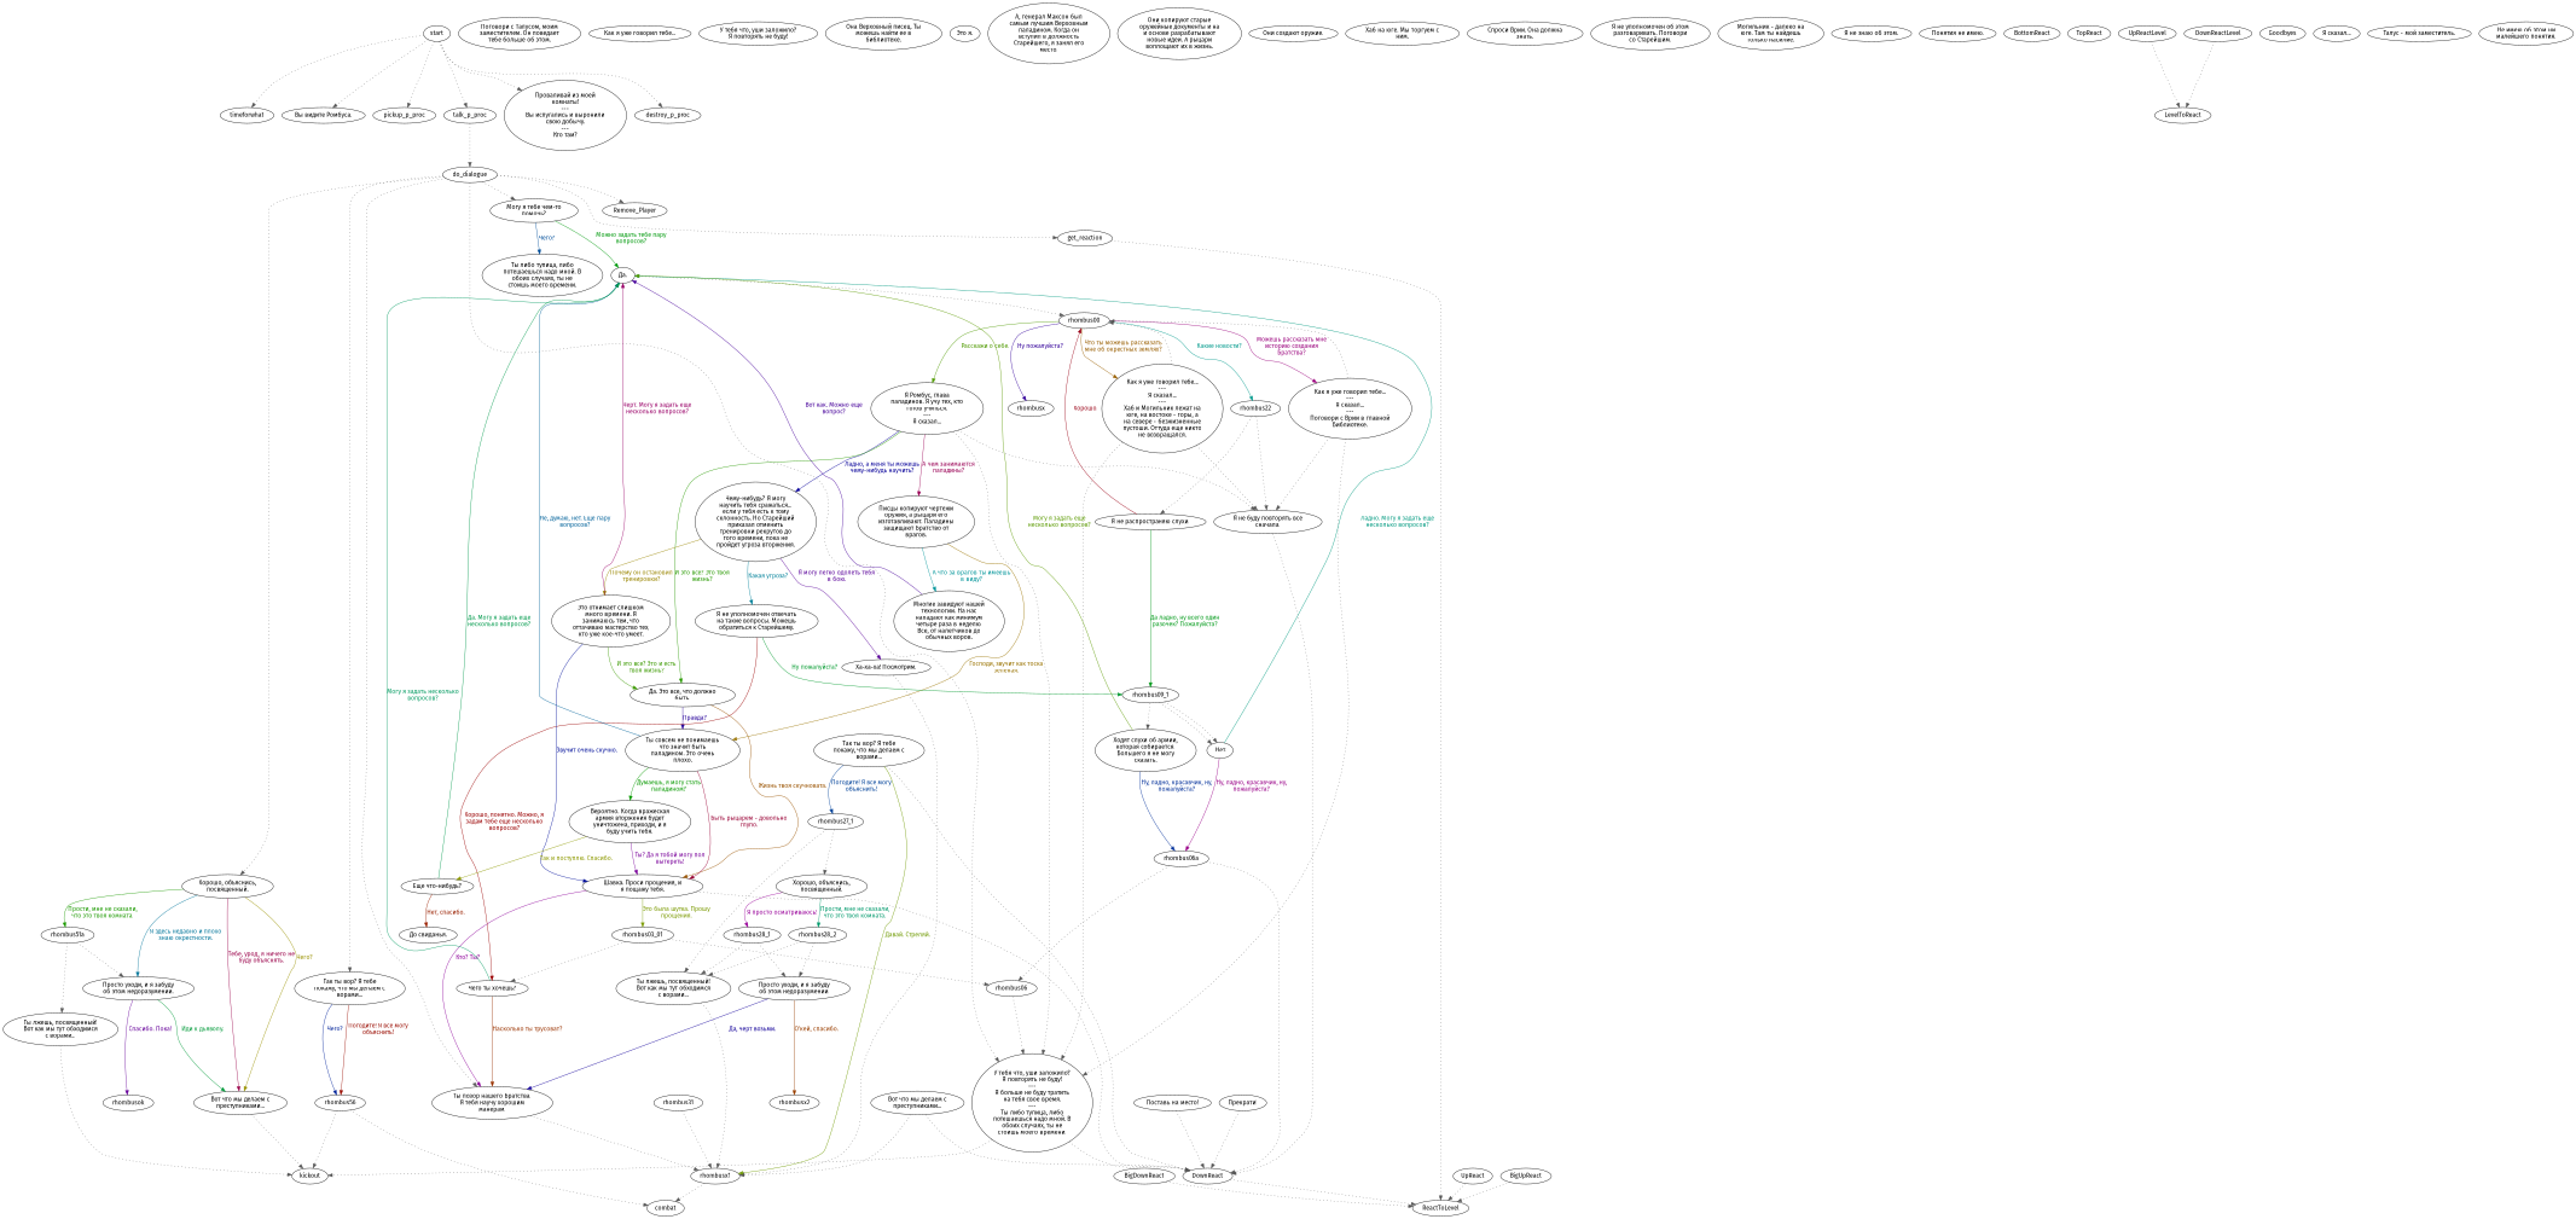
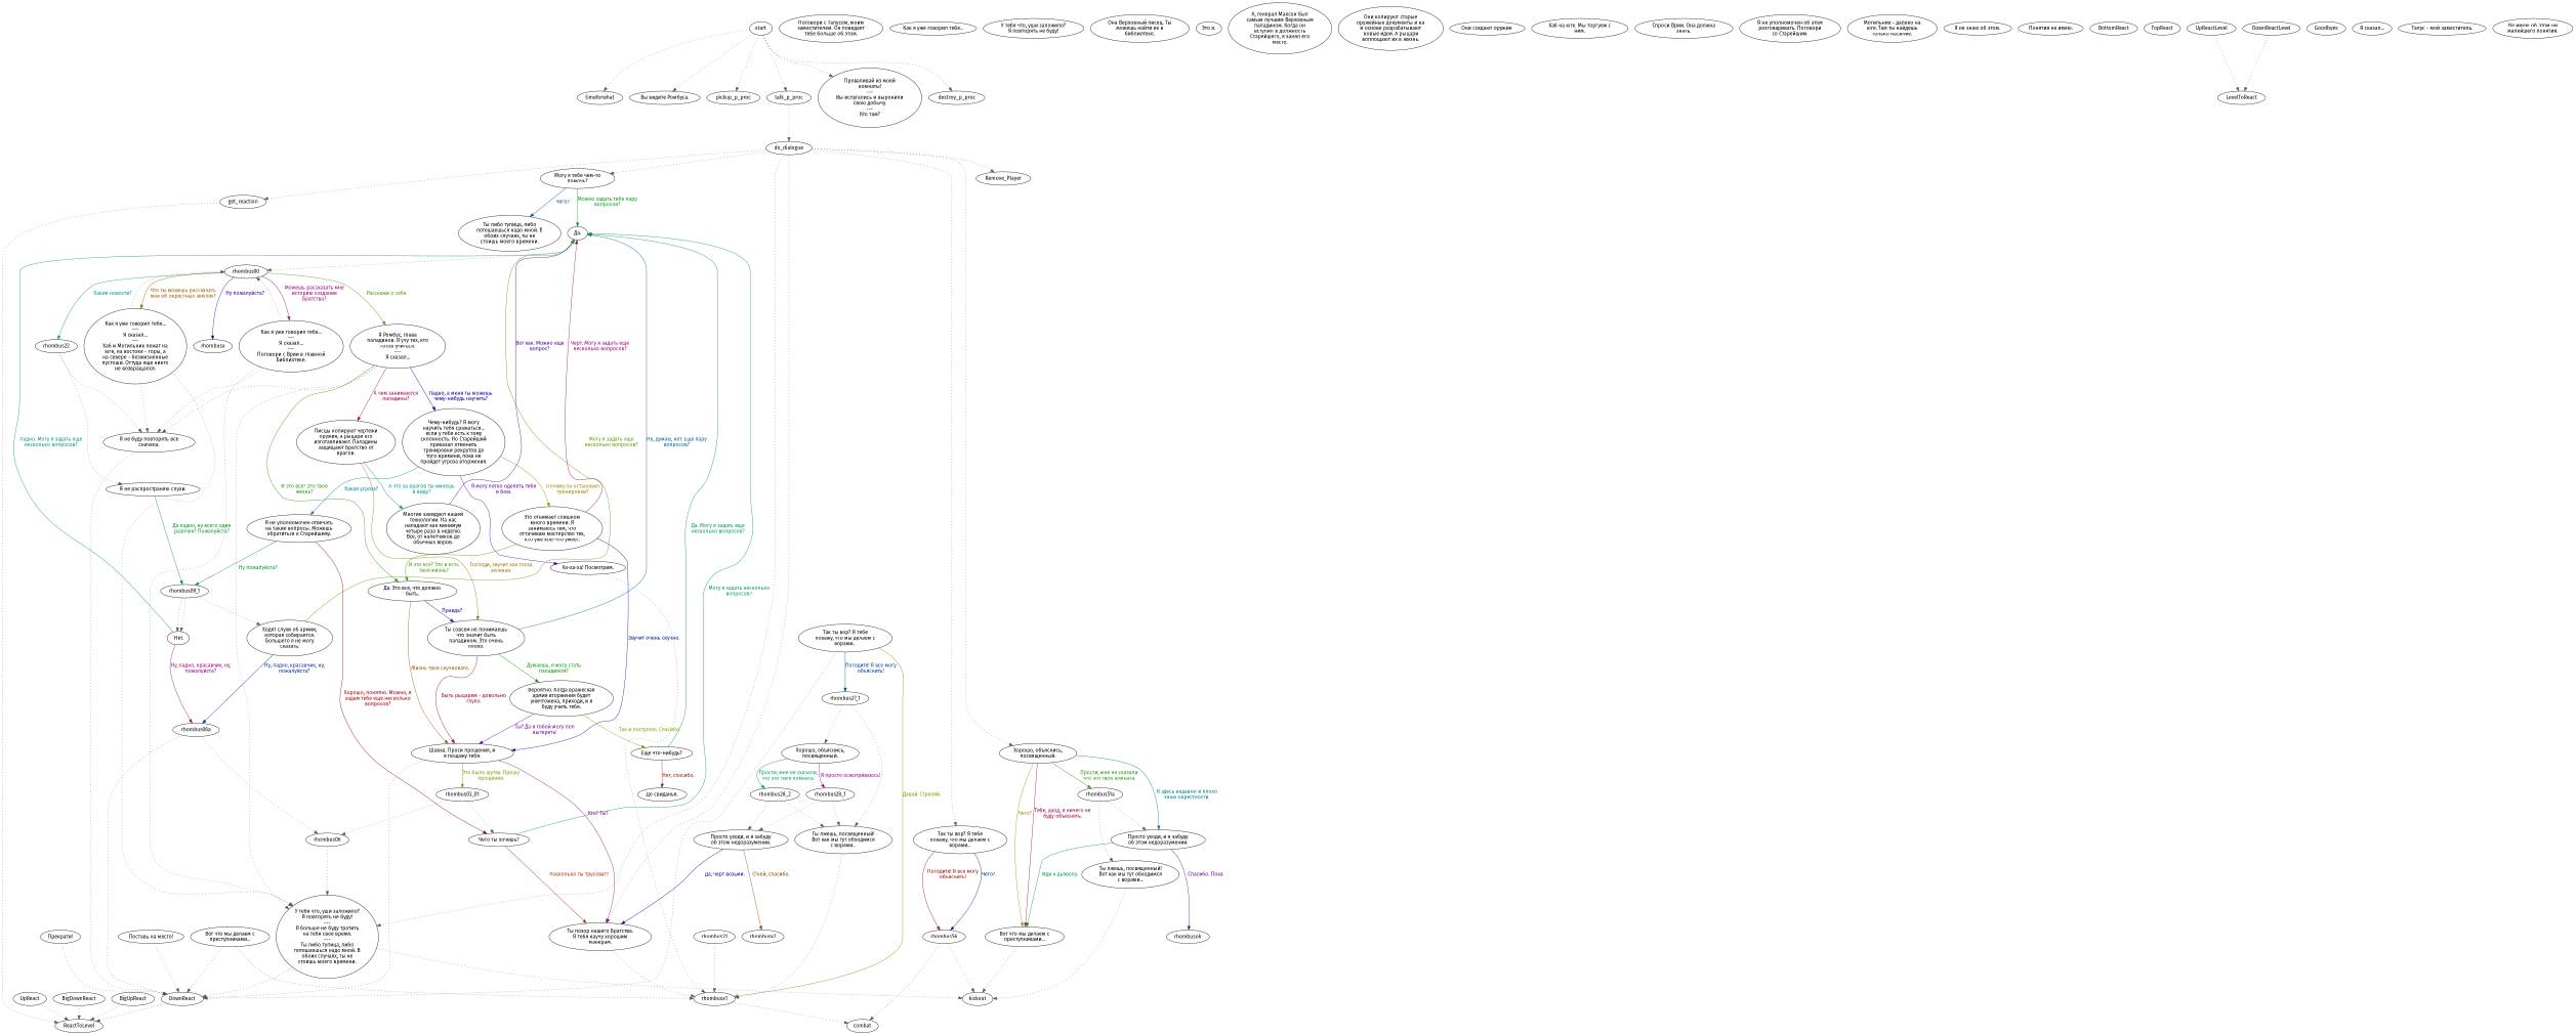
  digraph {
    fontname="Fira Sans"
    node [color="#000000" fillcolor="#FFFFFF" fontname="Fira Sans" style=filled]
    edge [color="#555555" fontname="Fira Sans" style=dotted]
    start
    timeforwhat
    n3 [label="Вы видите Ромбуса."]
    pickup_p_proc
    talk_p_proc
    n6 [label="Проваливай из моей\nкомнаты!\n---\nВы испугались и выронили\nсвою добычу.\n---\nКто там?"]
    destroy_p_proc
    do_dialogue
    get_reaction
    n10 [label="Хорошо, объяснись,\nпосвященный."]
    n11 [label="Так ты вор? Я тебе\nпокажу, что мы делаем с\nворами..."]
    n12 [label="У тебя что, уши заложило?\nЯ повторять не буду!\n---\nЯ больше не буду тратить\nна тебя свое время.\n---\nТы либо тупица, либо\nпотешаешься надо мной. В\nобоих случаях, ты не\nстоишь моего времени."]
    n13 [label="Ты позор нашего Братства.\nЯ тебя научу хорошим\nманерам."]
    n14 [label="Могу я тебе чем-то\nпомочь?"]
    Remove_Player
    ReactToLevel
    rhombus51a
    n18 [label="Вот что мы делаем с\nпреступниками..."]
    n19 [label="Просто уходи, и я забуду\nоб этом недоразумении."]
    rhombus56
    DownReact
    kickout
    rhombusx1
    n24 [label="Да."]
    n25 [label="Ты либо тупица, либо\nпотешаешься надо мной. В\nобоих случаях, ты не\nстоишь моего времени."]
    n26 [label="Ты лжешь, посвященный!\nВот как мы тут обходимся\nс ворами..."]
    rhombusok
    combat
    rhombus00
    n30 [label="Шавка. Проси прощения, и\nя пощажу тебя."]
    rhombus03_01
    n32 [label="Я Ромбус, глава\nпаладинов. Я учу тех, кто\nготов учиться.\n---\nЯ сказал..."]
    n33 [label="Как я уже говорил тебе...\n---\nЯ сказал...\n---\nПоговори с Врии в главной\nБиблиотеке."]
    rhombus22
    n35 [label="Как я уже говорил тебе...\n---\nЯ сказал...\n---\nХаб и Могильник лежат на\nюге, на востоке - горы, а\nна севере - безжизненные\nпустоши. Оттуда еще никто\nне возвращался."]
    rhombusx
    n37 [label="Чего ты хочешь?"]
    rhombus06
    n39 [label="Я не буду повторять все\nсначала."]
    n40 [label="Чему-нибудь? Я могу\nнаучить тебя сражаться...\nесли у тебя есть к тому\nсклонность. Но Старейший\nприказал отменить\nтренировки рекрутов до\nтого времени, пока не\nпройдет угроза вторжения."]
    n41 [label="Да. Это все, что должно\nбыть."]
    n42 [label="Писцы копируют чертежи\nоружия, а рыцари его\nизготавливают. Паладины\nзащищают Братство от\nврагов."]
    n43 [label="Я не распространяю слухи."]
    rhombus06a
    n45 [label="Я не уполномочен отвечать\nна такие вопросы. Можешь\nобратиться к Старейшему."]
    n46 [label="Это отнимает слишком\nмного времени. Я\nзанимаюсь тем, что\nоттачиваю мастерство тех,\nкто уже кое-что умеет."]
    n47 [label="Ха-ха-ха! Посмотрим."]
    n48 [label="Ты совсем не понимаешь\nчто значит быть\nпаладином. Это очень\nплохо."]
    n49 [label="Многие завидуют нашей\nтехнологии. На нас\nнападают как минимум\nчетыре раза в неделю.\nВсе, от налетчиков до\nобычных воров."]
    rhombus09_1
    n51 [label="Вероятно. Когда вражеская\nармия вторжения будет\nуничтожена, приходи, и я\nбуду учить тебя."]
    n52 [label=" Нет."]
    n53 [label="Ходят слухи об армии,\nкоторая собирается.\nБольшего я не могу\nсказать."]
    n54 [label="Еще что-нибудь?"]
    n55 [label="До свиданья."]
    n56 [label="Поставь на место!"]
    n57 [label="Вот что мы делаем с\nпреступниками..."]
    n58 [label="Прекрати!"]
    n59 [label="Так ты вор? Я тебе\nпокажу, что мы делаем с\nворами..."]
    rhombus27_1
    n61 [label="Хорошо, объяснись,\nпосвященный."]
    n62 [label="Ты лжешь, посвященный!\nВот как мы тут обходимся\nс ворами..."]
    rhombus28_1
    rhombus28_2
    n65 [label="Просто уходи, и я забуду\nоб этом недоразумении."]
    rhombusx2
    rhombus31
    n68 [label="Поговори с Талусом, моим\nзаместителем. Он поведает\nтебе больше об этом."]
    n69 [label="Как я уже говорил тебе..."]
    n70 [label="У тебя что, уши заложило?\nЯ повторять не буду!"]
    n71 [label="Она Верховный писец. Ты\nможешь найти ее в\nбиблиотеке."]
    n72 [label="Это я."]
    n73 [label="А, генерал Максон был\nсамым лучшим Верховным\nпаладином. Когда он\nвступил в должность\nСтарейшего, я занял его\nместо."]
    n74 [label="Они копируют старые\nоружейные документы и на\nи основе разрабатывают\nновые идеи. А рыцари\nвоплощают их в жизнь."]
    n75 [label="Они создают оружие."]
    n76 [label="Хаб на юге. Мы торгуем с\nним."]
    n77 [label="Спроси Врии. Она должна\nзнать."]
    n78 [label="Я не уполномочен об этом\nразговаривать. Поговори\nсо Старейшим."]
    n79 [label="Могильник - далеко на\nюге. Там ты найдешь\nтолько насилие."]
    n80 [label="Я не знаю об этом."]
    n81 [label="Понятия не имею."]
    UpReact
    BottomReact
    TopReact
    BigUpReact
    BigDownReact
    UpReactLevel
    LevelToReact
    DownReactLevel
    Goodbyes
    n91 [label="Я сказал..."]
    n92 [label="Талус - мой заместитель."]
    n93 [label="Не имею об этом ни\nмалейшего понятия."]
    start -> timeforwhat
    start -> n3
    start -> pickup_p_proc
    start -> talk_p_proc
    start -> n6
    start -> destroy_p_proc
    talk_p_proc -> do_dialogue
    do_dialogue -> get_reaction
    do_dialogue -> n10
    do_dialogue -> n11
    do_dialogue -> n12
    do_dialogue -> n13
    do_dialogue -> n14
    do_dialogue -> Remove_Player
    get_reaction -> ReactToLevel
    n10 -> rhombus51a [color="#1B9900" fontcolor="#1B9900" label="Прости, мне не сказали,\nчто это твоя комната." style=""]
    n10 -> n18 [color="#990048" fontcolor="#990048" label="Тебе, урод, я ничего не\nбуду объяснять." style=""]
    n10 -> n18 [color="#999100" fontcolor="#999100" label="Чего?" style=""]
    n10 -> n19 [color="#007499" fontcolor="#007499" label="Я здесь недавно и плохо\nзнаю окрестности." style=""]
    n11 -> rhombus56 [color="#990B00" fontcolor="#990B00" label="Погодите! Я все могу\nобъяснить!" style=""]
    n11 -> rhombus56 [color="#002199" fontcolor="#002199" label="Чего?" style=""]
    n12 -> DownReact
    n12 -> kickout
    n13 -> rhombusx1
    n14 -> n24 [color="#00990C" fontcolor="#00990C" label="Можно задать тебе пару\nвопросов?" style=""]
    n14 -> n25 [color="#004D99" fontcolor="#004D99" label="Чего?" style=""]
    rhombus51a -> n19
    rhombus51a -> n26
    n18 -> kickout
    n19 -> n18 [color="#009938" fontcolor="#009938" label="Иди к дьяволу." style=""]
    n19 -> rhombusok [color="#650099" fontcolor="#650099" label="Спасибо. Пока!" style=""]
    rhombus56 -> kickout
    rhombus56 -> combat
    DownReact -> ReactToLevel
    rhombusx1 -> combat
    n24 -> rhombus00
    n26 -> kickout
    rhombus00 -> n32 [color="#4E9900" fontcolor="#4E9900" label="Расскажи о себе." style=""]
    rhombus00 -> n33 [color="#99007B" fontcolor="#99007B" label="Можешь рассказать мне\nисторию создания\nБратства?" style=""]
    rhombus00 -> rhombus22 [color="#00998B" fontcolor="#00998B" label="Какие новости?" style=""]
    rhombus00 -> n35 [color="#995E00" fontcolor="#995E00" label="Что ты можешь рассказать\nмне об окрестных землях?" style=""]
    rhombus00 -> rhombusx [color="#310099" fontcolor="#310099" label="Ну пожалуйста?" style=""]
    n30 -> n13 [color="#8C0099" fontcolor="#8C0099" label="Кто? Ты?" style=""]
    n30 -> DownReact
    n30 -> rhombus03_01 [color="#7A9900" fontcolor="#7A9900" label="Это была шутка. Прошу\nпрощения." style=""]
    rhombus03_01 -> n37
    rhombus03_01 -> rhombus06
    n32 -> n12
    n32 -> n39
    n32 -> n40 [color="#060099" fontcolor="#060099" label="Ладно, а меня ты можешь\nчему-нибудь научить?" style=""]
    n32 -> n41 [color="#279900" fontcolor="#279900" label="И это все? Это твоя\nжизнь?" style=""]
    n32 -> n42 [color="#990054" fontcolor="#990054" label="А чем занимаются\nпаладины?" style=""]
    n33 -> n12
    n33 -> rhombus00
    n33 -> n39
    rhombus22 -> n39
    rhombus22 -> n43
    n35 -> n12
    n35 -> rhombus00
    n35 -> n39
    n37 -> n13 [color="#993200" fontcolor="#993200" label="Насколько ты трусоват?" style=""]
    n37 -> n24 [color="#00995F" fontcolor="#00995F" label="Могу я задать несколько\nвопросов?" style=""]
    rhombus06 -> n12
    n39 -> DownReact
    n40 -> n45 [color="#008099" fontcolor="#008099" label="Какая угроза?" style=""]
    n40 -> n46 [color="#998500" fontcolor="#998500" label="Почему он остановил\nтренировки?" style=""]
    n40 -> n47 [color="#580099" fontcolor="#580099" label="Я могу легко одолеть тебя\nв бою." style=""]
    n41 -> n30 [color="#995200" fontcolor="#995200" label="Жизнь твоя скучновата." style=""]
    n41 -> n48 [color="#250099" fontcolor="#250099" label="Правда?" style=""]
    n42 -> n48 [color="#997200" fontcolor="#997200" label="Господи, звучит как тоска\nзеленая." style=""]
    n42 -> n49 [color="#009499" fontcolor="#009499" label="А что за врагов ты имеешь\nв виду?" style=""]
-   n43 -> rhombus00 [color="#990014" fontcolor="#990014" label="Хорошо." style=""]
    n43 -> rhombus09_1 [color="#009918" fontcolor="#009918" label="Да ладно, ну всего один\nразочек? Пожалуйста?" style=""]
    rhombus06a -> DownReact
    rhombus06a -> rhombus06
    n45 -> n37 [color="#990001" fontcolor="#990001" label="Хорошо, понятно. Можно, я\nзадам тебе еще несколько\nвопросов?" style=""]
    n45 -> rhombus09_1 [color="#00992C" fontcolor="#00992C" label="Ну пожалуйста?" style=""]
    n46 -> n24 [color="#990067" fontcolor="#990067" label="Черт. Могу я задать еще\nнесколько вопросов?" style=""]
    n46 -> n30 [color="#000E99" fontcolor="#000E99" label="Звучит очень скучно." style=""]
    n46 -> n41 [color="#3B9900" fontcolor="#3B9900" label="И это все? Это и есть\nтвоя жизнь?" style=""]
    n47 -> rhombusx1
    n48 -> n24 [color="#006199" fontcolor="#006199" label="Не, думаю, нет. Еще пару\nвопросов?" style=""]
    n48 -> n30 [color="#990034" fontcolor="#990034" label="Быть рыцарем - довольно\nглупо." style=""]
    n48 -> n51 [color="#079900" fontcolor="#079900" label="Думаешь, я могу стать\nпаладином?" style=""]
    n49 -> n24 [color="#450099" fontcolor="#450099" label="Вот как. Можно еще\nвопрос?" style=""]
    rhombus09_1 -> n52
    rhombus09_1 -> n52
    rhombus09_1 -> n53
    n51 -> n30 [color="#780099" fontcolor="#780099" label="Ты? Да я тобой могу пол\nвытереть!" style=""]
    n51 -> n54 [color="#8D9900" fontcolor="#8D9900" label="Так и поступлю. Спасибо." style=""]
    n52 -> n24 [color="#00997F" fontcolor="#00997F" label="Ладно. Могу я задать еще\nнесколько вопросов?" style=""]
    n52 -> rhombus06a [color="#990087" fontcolor="#990087" label="Ну, ладно, красавчик, ну,\nпожалуйста?" style=""]
    n53 -> n24 [color="#5A9900" fontcolor="#5A9900" label="Могу я задать еще\nнесколько вопросов?" style=""]
    n53 -> rhombus06a [color="#002E99" fontcolor="#002E99" label="Ну, ладно, красавчик, ну,\nпожалуйста?" style=""]
    n54 -> n24 [color="#00994B" fontcolor="#00994B" label="Да. Могу я задать еще\nнесколько вопросов?" style=""]
    n54 -> n55 [color="#991F00" fontcolor="#991F00" label="Нет, спасибо." style=""]
    n56 -> DownReact
    n57 -> DownReact
    n57 -> rhombusx1
    n58 -> DownReact
    n59 -> DownReact
    n59 -> rhombusx1 [color="#6E9900" fontcolor="#6E9900" label="Давай. Стреляй." style=""]
    n59 -> rhombus27_1 [color="#004199" fontcolor="#004199" label="Погодите! Я все могу\nобъяснить!" style=""]
    rhombus27_1 -> n61
    rhombus27_1 -> n62
    n61 -> rhombus28_1 [color="#980099" fontcolor="#980099" label="Я просто осматриваюсь!" style=""]
    n61 -> rhombus28_2 [color="#00996B" fontcolor="#00996B" label="Прости, мне не сказали,\nчто это твоя комната." style=""]
    n62 -> rhombusx1
    rhombus28_1 -> n62
    rhombus28_1 -> n65
    rhombus28_2 -> n62
    rhombus28_2 -> n65
    n65 -> n13 [color="#120099" fontcolor="#120099" label="Да, черт возьми." style=""]
    n65 -> rhombusx2 [color="#993E00" fontcolor="#993E00" label="О'кей, спасибо." style=""]
    rhombus31 -> rhombusx1
    UpReact -> ReactToLevel
    BigUpReact -> ReactToLevel
    BigDownReact -> ReactToLevel
    UpReactLevel -> LevelToReact
    DownReactLevel -> LevelToReact
  }
